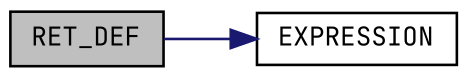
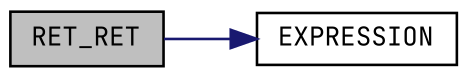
  digraph {
    rankdir=LR
    fontname="JetBrains Mono"
    node [color=black fontname="JetBrains Mono" fontsize=10 shape=record style=filled]
-   n1 [fillcolor=grey75 fontcolor=black height=0.2 label=RET_DEF width=0.4]
+   n1 [fillcolor=grey75 fontcolor=black height=0.2 label=RET_RET width=0.4]
    n2 [fillcolor=white height=0.2 label=EXPRESSION width=0.4]
    n1 -> n2 [color=midnightblue fontname="JetBrains Mono" fontsize=10 labelfontname=Helvetica labelfontsize=10 style=solid]
  }
